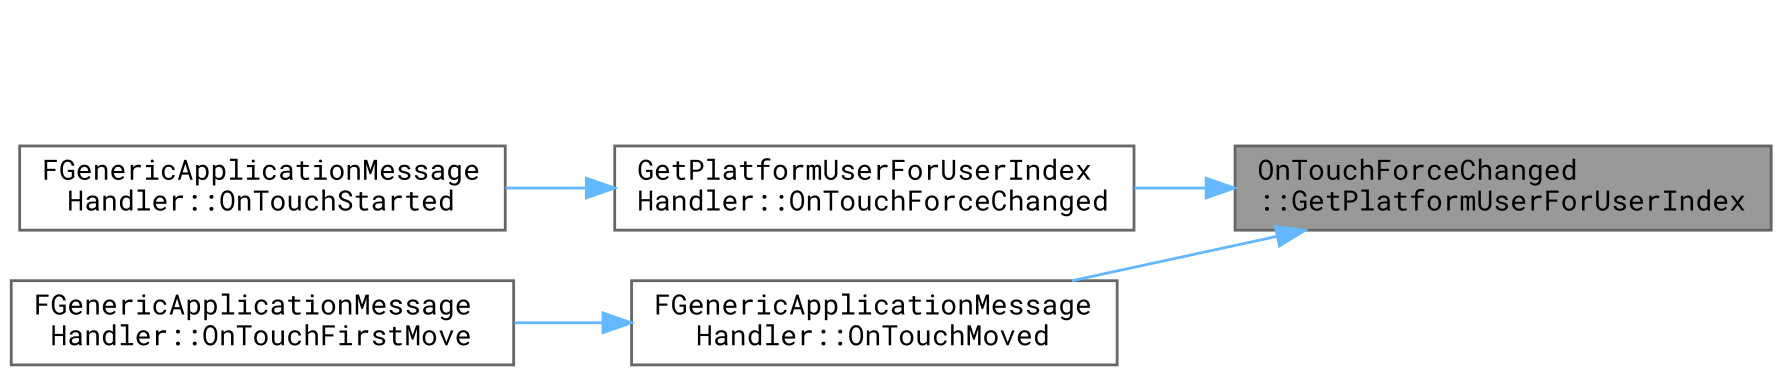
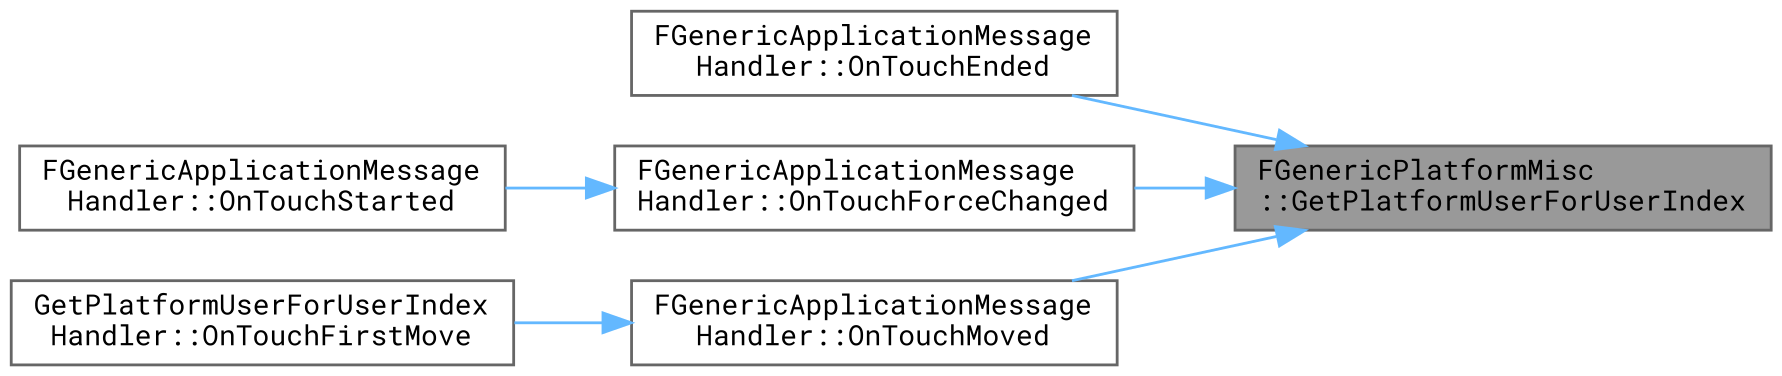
  digraph {
    fontname="Roboto Mono"
    rankdir=RL
    node [color=grey40 fillcolor=white fontname="Roboto Mono" fontsize=10 shape=box style=filled]
    edge [color=steelblue1 dir=back fontname="Roboto Mono" fontsize=10 labelfontname=Helvetica labelfontsize=10 style=solid]
-   n1 [color=gray40 fillcolor=grey60 fontcolor=black height=0.2 label="OnTouchForceChanged\l::GetPlatformUserForUserIndex" width=0.4]
-   n3 [height=0.2 label="GetPlatformUserForUserIndex\lHandler::OnTouchForceChanged" width=0.4]
+   n1 [color=gray40 fillcolor=grey60 fontcolor=black height=0.2 label="FGenericPlatformMisc\l::GetPlatformUserForUserIndex" width=0.4]
+   n2 [height=0.2 label="FGenericApplicationMessage\lHandler::OnTouchEnded" width=0.4]
+   n3 [height=0.2 label="FGenericApplicationMessage\lHandler::OnTouchForceChanged" width=0.4]
    n4 [height=0.2 label="FGenericApplicationMessage\lHandler::OnTouchMoved" width=0.4]
-   n5 [height=0.2 label="FGenericApplicationMessage\lHandler::OnTouchFirstMove" width=0.4]
+   n5 [height=0.2 label="GetPlatformUserForUserIndex\lHandler::OnTouchFirstMove" width=0.4]
    n6 [height=0.2 label="FGenericApplicationMessage\lHandler::OnTouchStarted" width=0.4]
+   n1 -> n2
    n1 -> n3
    n1 -> n4
    n3 -> n6
    n4 -> n5
  }
